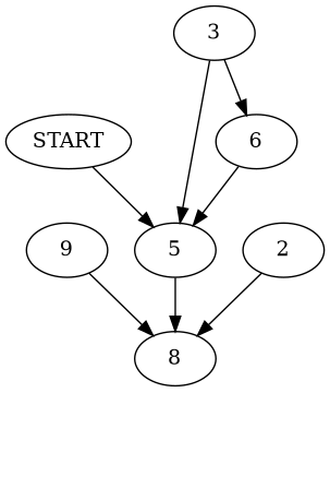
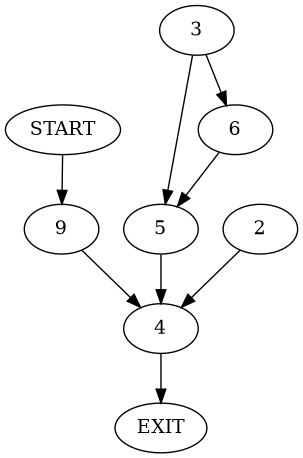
  digraph {
    n1 [label=START]
    n2 [label=9]
-   4 [label=8]
+   4
+   n4 [label=EXIT]
    2
    3
    5
    6
-   n1 -> 5
+   n1 -> n2
    n2 -> 4
+   4 -> n4
    2 -> 4
    3 -> 5
    3 -> 6
    5 -> 4
    6 -> 5
  }
